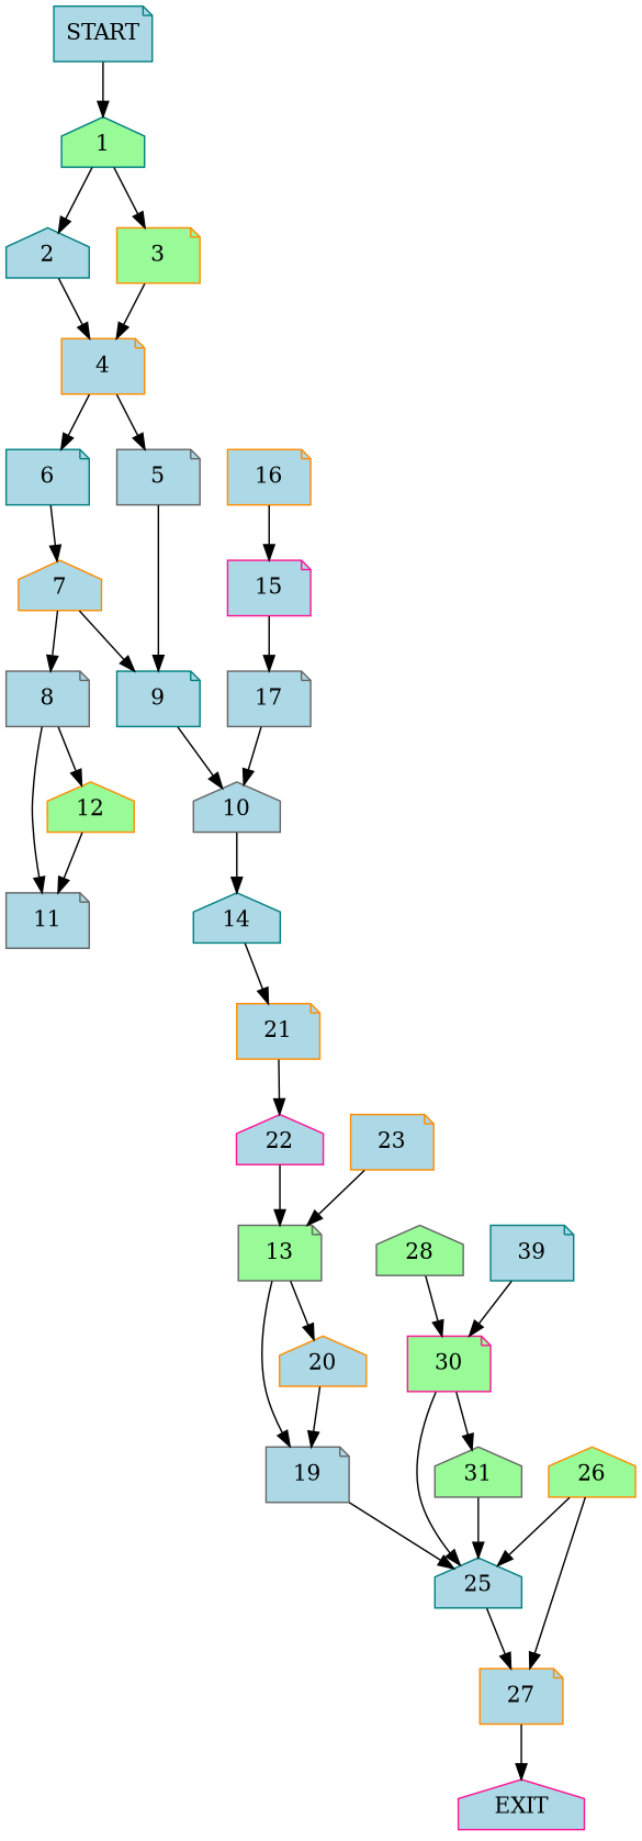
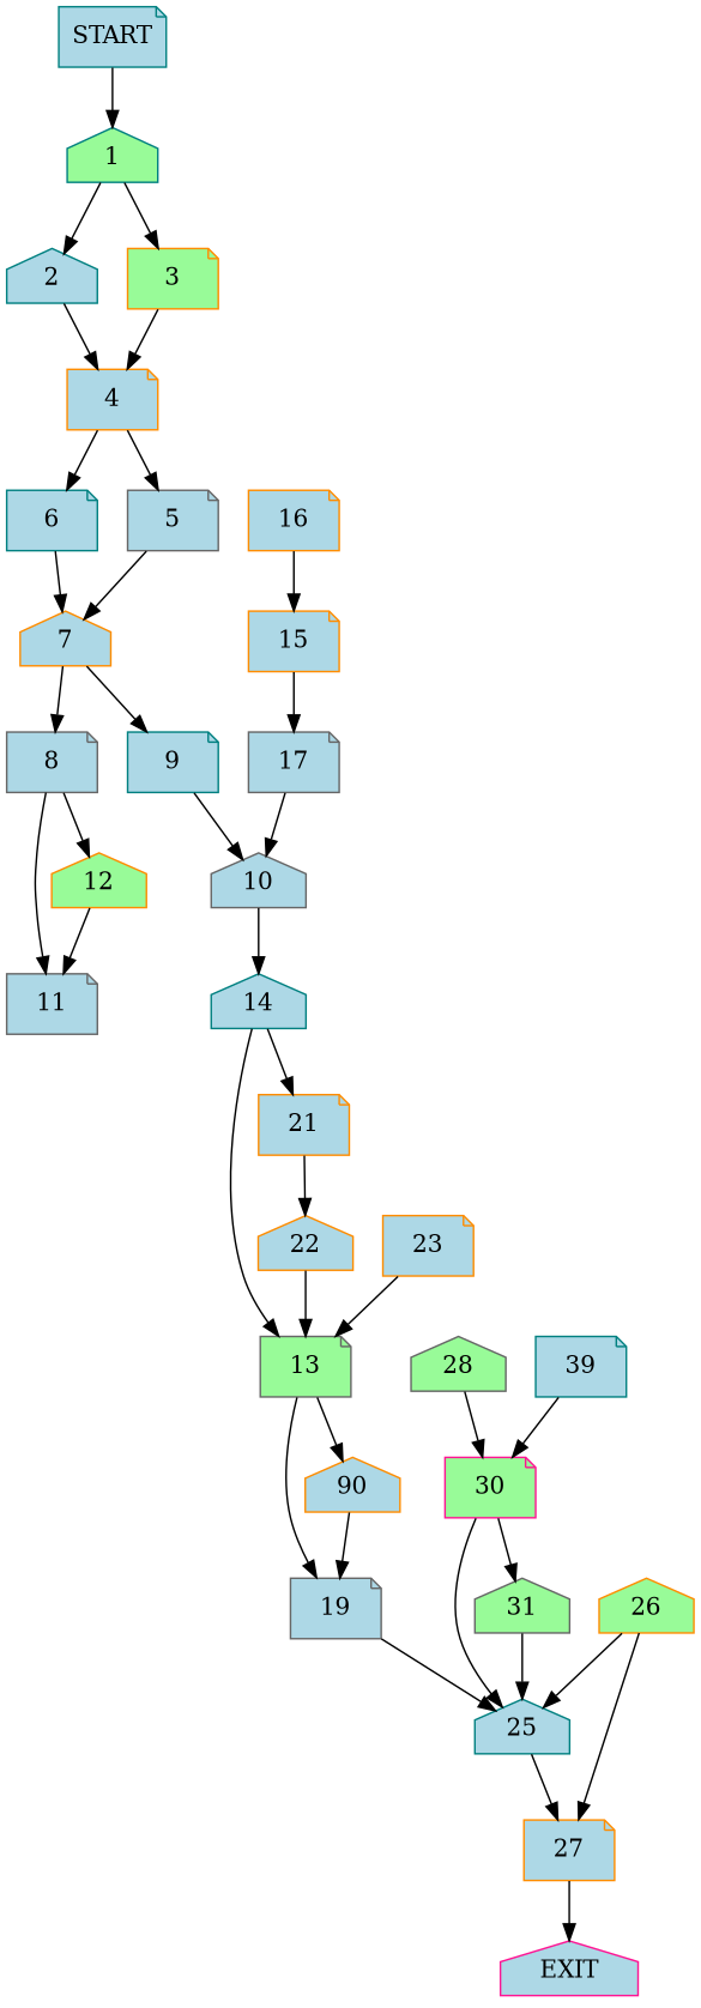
  digraph {
    node [color=darkorange fillcolor=lightblue shape=note style=filled]
    n1 [color=teal label=START]
    1 [color=teal fillcolor=palegreen shape=house]
    2 [color=teal shape=house]
    3 [fillcolor=palegreen]
    n5 [color=deeppink label=EXIT shape=house]
    4
    5 [color=gray40]
    6 [color=teal]
    7 [shape=house]
    8 [color=gray40]
    9 [color=teal]
    11 [color=gray40]
    12 [fillcolor=palegreen shape=house]
    10 [color=gray40 shape=house]
    14 [color=teal shape=house]
    13 [color=gray40 fillcolor=palegreen]
    19 [color=gray40]
-   20 [shape=house]
+   20 [shape=house label=90]
    21
-   15 [color=deeppink]
+   15
    17 [color=gray40]
    16
    25 [color=teal shape=house]
-   22 [color=deeppink shape=house]
+   22 [shape=house]
    27
    23
    28 [color=gray40 fillcolor=palegreen shape=house]
    30 [color=deeppink fillcolor=palegreen]
    n29 [color=teal label=39]
    26 [fillcolor=palegreen shape=house]
    31 [color=gray40 fillcolor=palegreen shape=house]
    n1 -> 1
    1 -> 2
    1 -> 3
    2 -> 4
    3 -> 4
    4 -> 5
    4 -> 6
-   5 -> 9
+   5 -> 7
    6 -> 7
    7 -> 8
    7 -> 9
    8 -> 11
    8 -> 12
    9 -> 10
    12 -> 11
    10 -> 14
+   14 -> 13
    14 -> 21
    13 -> 19
    13 -> 20
    19 -> 25
    20 -> 19
    21 -> 22
    15 -> 17
    17 -> 10
    16 -> 15
    25 -> 27
    22 -> 13
    27 -> n5
    23 -> 13
    28 -> 30
    30 -> 25
    30 -> 31
    n29 -> 30
    26 -> 25
    26 -> 27
    31 -> 25
  }
